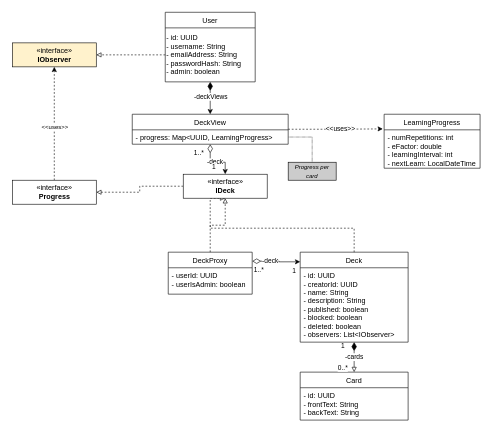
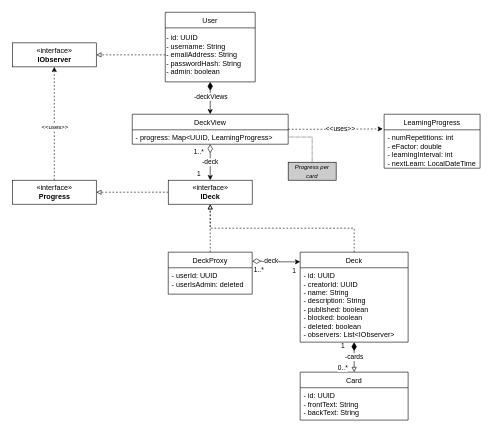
  <mxCell id="0" />
  <mxCell id="1" parent="0" />
  <mxCell id="2" value="Card" style="swimlane;fontStyle=0;childLayout=stackLayout;horizontal=1;startSize=26;fillColor=none;horizontalStack=0;resizeParent=1;resizeParentMax=0;resizeLast=0;collapsible=1;marginBottom=0;" vertex="1" parent="1"><mxGeometry x="500" y="620" width="180" height="80" as="geometry" /></mxCell>
  <mxCell id="3" value="- id: UUID&#10;- frontText: String&#10;- backText: String" style="text;strokeColor=none;fillColor=none;align=left;verticalAlign=top;spacingLeft=4;spacingRight=4;overflow=hidden;rotatable=0;points=[[0,0.5],[1,0.5]];portConstraint=eastwest;" vertex="1" parent="2"><mxGeometry y="26" width="180" height="54" as="geometry" /></mxCell>
  <mxCell id="4" value="-cards" style="edgeStyle=orthogonalEdgeStyle;rounded=0;orthogonalLoop=1;jettySize=auto;html=1;entryX=0.5;entryY=0;entryDx=0;entryDy=0;startArrow=diamondThin;startFill=1;endArrow=block;endFill=0;startSize=12;" edge="1" parent="1" source="8" target="2"><mxGeometry relative="1" as="geometry"><mxPoint as="offset" /></mxGeometry></mxCell>
  <mxCell id="5" value="1" style="edgeLabel;html=1;align=center;verticalAlign=middle;resizable=0;points=[];" vertex="1" connectable="0" parent="4"><mxGeometry x="-0.809" y="1" relative="1" as="geometry"><mxPoint x="-21" as="offset" /></mxGeometry></mxCell>
  <mxCell id="6" value="0..*" style="edgeLabel;html=1;align=center;verticalAlign=middle;resizable=0;points=[];" vertex="1" connectable="0" parent="4"><mxGeometry x="0.698" y="-2" relative="1" as="geometry"><mxPoint x="-18" as="offset" /></mxGeometry></mxCell>
  <mxCell id="7" style="edgeStyle=orthogonalEdgeStyle;rounded=0;orthogonalLoop=1;jettySize=auto;html=1;entryX=0.5;entryY=1;entryDx=0;entryDy=0;dashed=1;startArrow=none;startFill=0;endArrow=block;endFill=0;startSize=12;exitX=0.5;exitY=0;exitDx=0;exitDy=0;" edge="1" parent="1" source="8" target="18"><mxGeometry relative="1" as="geometry"><Array as="points"><mxPoint x="590" y="380" /><mxPoint x="350" y="380" /></Array></mxGeometry></mxCell>
  <mxCell id="8" value="Deck" style="swimlane;fontStyle=0;childLayout=stackLayout;horizontal=1;startSize=26;fillColor=none;horizontalStack=0;resizeParent=1;resizeParentMax=0;resizeLast=0;collapsible=1;marginBottom=0;" vertex="1" parent="1"><mxGeometry x="500" y="420" width="180" height="150" as="geometry" /></mxCell>
  <mxCell id="9" value="- id: UUID &#10;- creatorId: UUID&#10;- name: String&#10;- description: String&#10;- published: boolean&#10;- blocked: boolean&#10;- deleted: boolean&#10;- observers: List&lt;IObserver&gt;&#10;" style="text;strokeColor=none;fillColor=none;align=left;verticalAlign=top;spacingLeft=4;spacingRight=4;overflow=hidden;rotatable=0;points=[[0,0.5],[1,0.5]];portConstraint=eastwest;" vertex="1" parent="8"><mxGeometry y="26" width="180" height="124" as="geometry" /></mxCell>
  <mxCell id="10" style="edgeStyle=orthogonalEdgeStyle;rounded=0;orthogonalLoop=1;jettySize=auto;html=1;entryX=0;entryY=0.107;entryDx=0;entryDy=0;entryPerimeter=0;startArrow=diamondThin;startFill=0;endArrow=classic;endFill=1;startSize=12;exitX=1;exitY=0.214;exitDx=0;exitDy=0;exitPerimeter=0;" edge="1" parent="1" source="16" target="8"><mxGeometry relative="1" as="geometry" /></mxCell>
  <mxCell id="11" value="-deck" style="edgeLabel;html=1;align=center;verticalAlign=middle;resizable=0;points=[];" vertex="1" connectable="0" parent="10"><mxGeometry x="-0.28" y="-1" relative="1" as="geometry"><mxPoint x="1" y="-1" as="offset" /></mxGeometry></mxCell>
  <mxCell id="12" value="1" style="edgeLabel;html=1;align=center;verticalAlign=middle;resizable=0;points=[];" vertex="1" connectable="0" parent="10"><mxGeometry x="0.831" y="-1" relative="1" as="geometry"><mxPoint x="-3" y="14" as="offset" /></mxGeometry></mxCell>
  <mxCell id="13" value="1..*" style="edgeLabel;html=1;align=center;verticalAlign=middle;resizable=0;points=[];" vertex="1" connectable="0" parent="10"><mxGeometry x="-0.693" y="1" relative="1" as="geometry"><mxPoint x="-2" y="16" as="offset" /></mxGeometry></mxCell>
  <mxCell id="14" style="edgeStyle=orthogonalEdgeStyle;rounded=0;orthogonalLoop=1;jettySize=auto;html=1;entryX=0.5;entryY=1;entryDx=0;entryDy=0;startArrow=none;startFill=0;endArrow=block;endFill=0;startSize=12;dashed=1;" edge="1" parent="1" source="16" target="18"><mxGeometry relative="1" as="geometry" /></mxCell>
  <mxCell id="15" style="edgeStyle=orthogonalEdgeStyle;rounded=0;orthogonalLoop=1;jettySize=auto;html=1;dashed=1;fontSize=10;startArrow=none;startFill=0;endArrow=block;endFill=0;startSize=12;exitX=0;exitY=0.5;exitDx=0;exitDy=0;" edge="1" parent="1" source="18" target="38"><mxGeometry relative="1" as="geometry" /></mxCell>
  <mxCell id="16" value="DeckProxy" style="swimlane;fontStyle=0;childLayout=stackLayout;horizontal=1;startSize=26;fillColor=none;horizontalStack=0;resizeParent=1;resizeParentMax=0;resizeLast=0;collapsible=1;marginBottom=0;" vertex="1" parent="1"><mxGeometry x="280" y="420" width="140" height="70" as="geometry" /></mxCell>
- <mxCell id="17" value="- userId: UUID&#10;- userIsAdmin: boolean&#10;" style="text;strokeColor=none;fillColor=none;align=left;verticalAlign=top;spacingLeft=4;spacingRight=4;overflow=hidden;rotatable=0;points=[[0,0.5],[1,0.5]];portConstraint=eastwest;" vertex="1" parent="16"><mxGeometry y="26" width="140" height="44" as="geometry" /></mxCell>
- <mxCell id="18" value="&lt;div&gt;«interface»&lt;b&gt;&lt;br&gt;&lt;/b&gt;&lt;/div&gt;&lt;div&gt;&lt;b&gt;IDeck&lt;/b&gt;&lt;/div&gt;" style="html=1;" vertex="1" parent="1"><mxGeometry x="305" y="290" width="140" height="40" as="geometry" /></mxCell>
+ <mxCell id="17" value="- userId: UUID&#10;- userIsAdmin: deleted&#10;" style="text;strokeColor=none;fillColor=none;align=left;verticalAlign=top;spacingLeft=4;spacingRight=4;overflow=hidden;rotatable=0;points=[[0,0.5],[1,0.5]];portConstraint=eastwest;" vertex="1" parent="16"><mxGeometry y="26" width="140" height="44" as="geometry" /></mxCell>
+ <mxCell id="18" value="&lt;div&gt;«interface»&lt;b&gt;&lt;br&gt;&lt;/b&gt;&lt;/div&gt;&lt;div&gt;&lt;b&gt;IDeck&lt;/b&gt;&lt;/div&gt;" style="html=1;" vertex="1" parent="1"><mxGeometry x="280" y="300" width="140" height="40" as="geometry" /></mxCell>
  <mxCell id="19" value="LearningProgress" style="swimlane;fontStyle=0;childLayout=stackLayout;horizontal=1;startSize=26;fillColor=none;horizontalStack=0;resizeParent=1;resizeParentMax=0;resizeLast=0;collapsible=1;marginBottom=0;" vertex="1" parent="1"><mxGeometry x="640" y="190" width="160" height="90" as="geometry" /></mxCell>
  <mxCell id="20" value="- numRepetitions: int&#10;- eFactor: double&#10;- learningInterval: int&#10;- nextLearn: LocalDateTime&#10;&#10;" style="text;strokeColor=none;fillColor=none;align=left;verticalAlign=top;spacingLeft=4;spacingRight=4;overflow=hidden;rotatable=0;points=[[0,0.5],[1,0.5]];portConstraint=eastwest;" vertex="1" parent="19"><mxGeometry y="26" width="160" height="64" as="geometry" /></mxCell>
  <mxCell id="21" style="edgeStyle=orthogonalEdgeStyle;rounded=0;orthogonalLoop=1;jettySize=auto;html=1;startArrow=diamondThin;startFill=1;endArrow=classic;endFill=1;startSize=12;entryX=0.5;entryY=0;entryDx=0;entryDy=0;" edge="1" parent="1" source="23" target="30"><mxGeometry relative="1" as="geometry"><mxPoint x="350" y="220" as="targetPoint" /></mxGeometry></mxCell>
  <mxCell id="22" value="-deckViews" style="edgeLabel;html=1;align=center;verticalAlign=middle;resizable=0;points=[];" vertex="1" connectable="0" parent="21"><mxGeometry x="-0.357" y="2" relative="1" as="geometry"><mxPoint x="-2" y="7" as="offset" /></mxGeometry></mxCell>
  <mxCell id="23" value="User" style="swimlane;fontStyle=0;childLayout=stackLayout;horizontal=1;startSize=26;fillColor=none;horizontalStack=0;resizeParent=1;resizeParentMax=0;resizeLast=0;collapsible=1;marginBottom=0;" vertex="1" parent="1"><mxGeometry x="275" y="20" width="150" height="116" as="geometry" /></mxCell>
  <mxCell id="24" value="&lt;div&gt;- id: UUID&lt;/div&gt;&lt;div&gt;- username: String&lt;/div&gt;&lt;div&gt;- emailAddress: String&lt;/div&gt;&lt;div&gt;- passwordHash: String&lt;/div&gt;&lt;div&gt;- admin: boolean&lt;br&gt;&lt;/div&gt;" style="text;html=1;align=left;verticalAlign=middle;resizable=0;points=[];autosize=1;strokeColor=none;fillColor=none;" vertex="1" parent="23"><mxGeometry y="26" width="150" height="90" as="geometry" /></mxCell>
  <mxCell id="25" value="-deck" style="edgeStyle=orthogonalEdgeStyle;rounded=0;orthogonalLoop=1;jettySize=auto;html=1;entryX=0.5;entryY=0;entryDx=0;entryDy=0;startArrow=diamondThin;startFill=0;endArrow=classic;endFill=1;startSize=12;" edge="1" parent="1" source="30" target="18"><mxGeometry relative="1" as="geometry"><mxPoint as="offset" /></mxGeometry></mxCell>
  <mxCell id="26" value="1..*" style="edgeLabel;html=1;align=center;verticalAlign=middle;resizable=0;points=[];" vertex="1" connectable="0" parent="25"><mxGeometry x="-0.733" y="-1" relative="1" as="geometry"><mxPoint x="-19" y="3" as="offset" /></mxGeometry></mxCell>
  <mxCell id="27" value="1" style="edgeLabel;html=1;align=center;verticalAlign=middle;resizable=0;points=[];" vertex="1" connectable="0" parent="25"><mxGeometry x="0.733" y="-2" relative="1" as="geometry"><mxPoint x="-18" y="-3" as="offset" /></mxGeometry></mxCell>
  <mxCell id="28" style="edgeStyle=orthogonalEdgeStyle;rounded=0;orthogonalLoop=1;jettySize=auto;html=1;entryX=-0.014;entryY=-0.025;entryDx=0;entryDy=0;startArrow=none;startFill=0;endArrow=classic;endFill=1;startSize=12;dashed=1;entryPerimeter=0;" edge="1" parent="1" source="30" target="20"><mxGeometry relative="1" as="geometry" /></mxCell>
  <mxCell id="29" value="&amp;lt;&amp;lt;uses&amp;gt;&amp;gt;" style="edgeLabel;html=1;align=center;verticalAlign=middle;resizable=0;points=[];" vertex="1" connectable="0" parent="28"><mxGeometry x="0.257" y="-2" relative="1" as="geometry"><mxPoint x="-13" y="-2" as="offset" /></mxGeometry></mxCell>
  <mxCell id="30" value="DeckView" style="swimlane;fontStyle=0;childLayout=stackLayout;horizontal=1;startSize=26;fillColor=none;horizontalStack=0;resizeParent=1;resizeParentMax=0;resizeLast=0;collapsible=1;marginBottom=0;" vertex="1" parent="1"><mxGeometry x="220" y="190" width="260" height="50" as="geometry" /></mxCell>
  <mxCell id="31" value="- progress: Map&lt;UUID, LearningProgress&gt;" style="text;strokeColor=none;fillColor=none;align=left;verticalAlign=top;spacingLeft=4;spacingRight=4;overflow=hidden;rotatable=0;points=[[0,0.5],[1,0.5]];portConstraint=eastwest;" vertex="1" parent="30"><mxGeometry y="26" width="260" height="24" as="geometry" /></mxCell>
  <mxCell id="32" style="edgeStyle=orthogonalEdgeStyle;rounded=0;orthogonalLoop=1;jettySize=auto;html=1;dashed=1;fontSize=10;startArrow=none;startFill=0;endArrow=none;endFill=0;startSize=12;dashPattern=1 1;" edge="1" parent="1" source="33" target="31"><mxGeometry relative="1" as="geometry" /></mxCell>
  <mxCell id="33" value="&lt;font style=&quot;font-size: 10px;&quot;&gt;&lt;i&gt;Progress per card&lt;/i&gt;&lt;/font&gt;" style="text;html=1;strokeColor=default;fillColor=#CCCCCC;align=center;verticalAlign=middle;whiteSpace=wrap;rounded=0;" vertex="1" parent="1"><mxGeometry x="480" y="270" width="80" height="30" as="geometry" /></mxCell>
- <mxCell id="34" value="&lt;div&gt;«interface»&lt;b&gt;&lt;br&gt;&lt;/b&gt;&lt;/div&gt;&lt;div&gt;&lt;b&gt;IObserver&lt;/b&gt;&lt;/div&gt;" style="html=1;fillColor=#fff2cc;" vertex="1" parent="1"><mxGeometry x="20" y="71" width="140" height="40" as="geometry" /></mxCell>
+ <mxCell id="34" value="&lt;div&gt;«interface»&lt;b&gt;&lt;br&gt;&lt;/b&gt;&lt;/div&gt;&lt;div&gt;&lt;b&gt;IObserver&lt;/b&gt;&lt;/div&gt;" style="html=1;" vertex="1" parent="1"><mxGeometry x="20" y="71" width="140" height="40" as="geometry" /></mxCell>
  <mxCell id="35" style="edgeStyle=orthogonalEdgeStyle;rounded=0;orthogonalLoop=1;jettySize=auto;html=1;fontSize=10;startArrow=none;startFill=0;endArrow=block;endFill=0;startSize=12;dashed=1;" edge="1" parent="1" source="24" target="34"><mxGeometry relative="1" as="geometry" /></mxCell>
  <mxCell id="36" style="edgeStyle=orthogonalEdgeStyle;rounded=0;orthogonalLoop=1;jettySize=auto;html=1;dashed=1;fontSize=10;startArrow=none;startFill=0;endArrow=classic;endFill=1;startSize=12;" edge="1" parent="1" source="38" target="34"><mxGeometry relative="1" as="geometry" /></mxCell>
  <mxCell id="37" value="&amp;lt;&amp;lt;uses&amp;gt;&amp;gt;" style="edgeLabel;html=1;align=center;verticalAlign=middle;resizable=0;points=[];fontSize=10;" vertex="1" connectable="0" parent="36"><mxGeometry x="0.158" y="2" relative="1" as="geometry"><mxPoint x="2" y="19" as="offset" /></mxGeometry></mxCell>
  <mxCell id="38" value="&lt;div&gt;«interface»&lt;b&gt;&lt;br&gt;&lt;/b&gt;&lt;/div&gt;&lt;b&gt;Progress&lt;/b&gt;" style="html=1;" vertex="1" parent="1"><mxGeometry x="20" y="300" width="140" height="40" as="geometry" /></mxCell>
